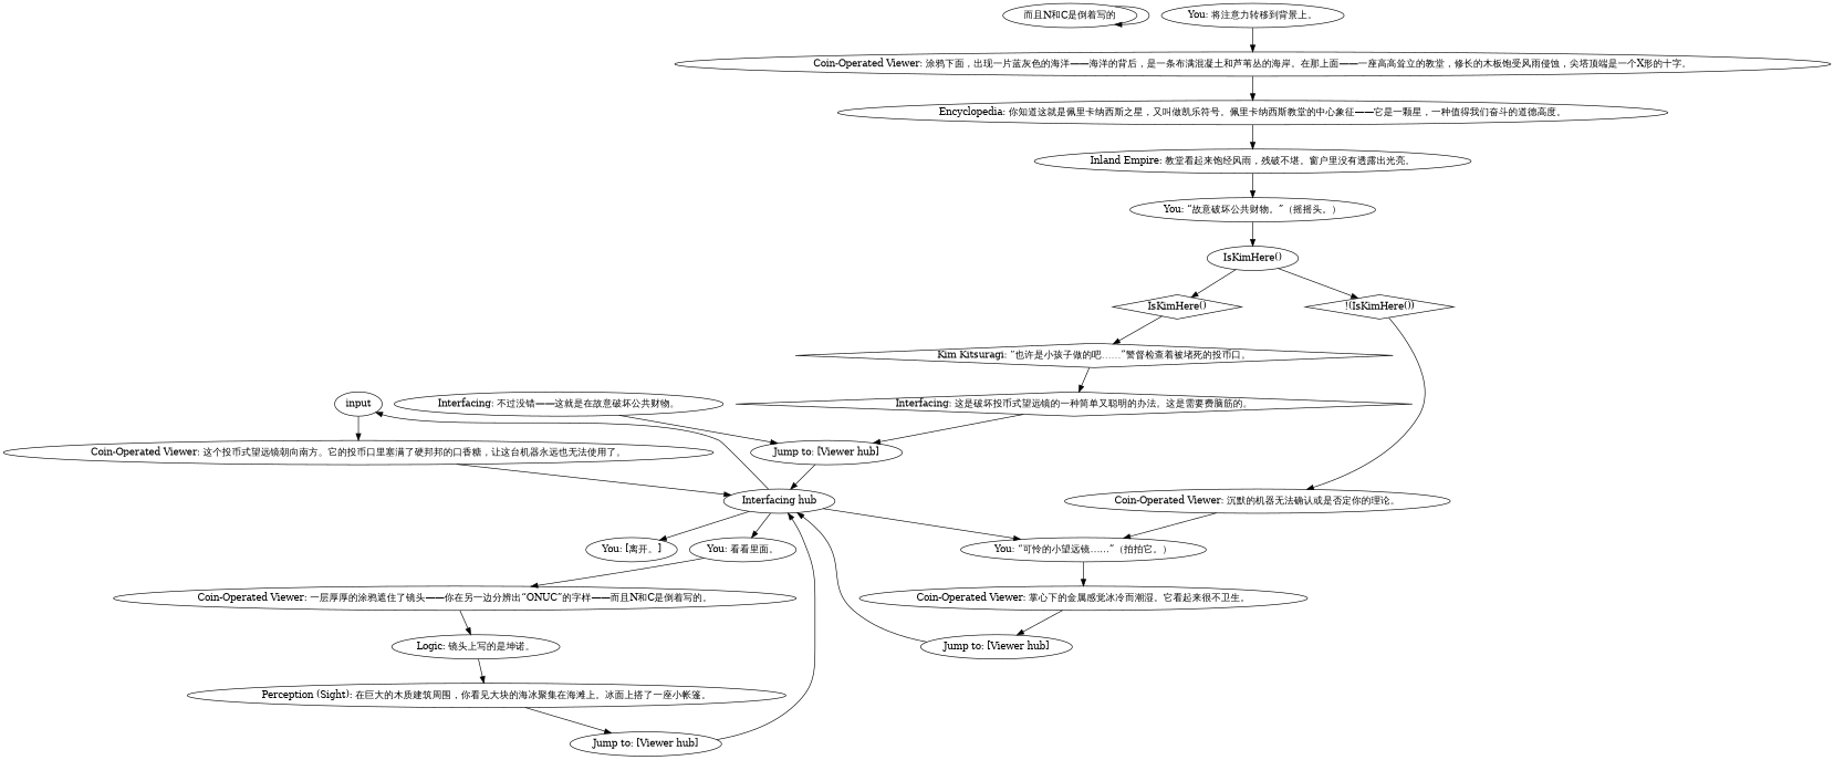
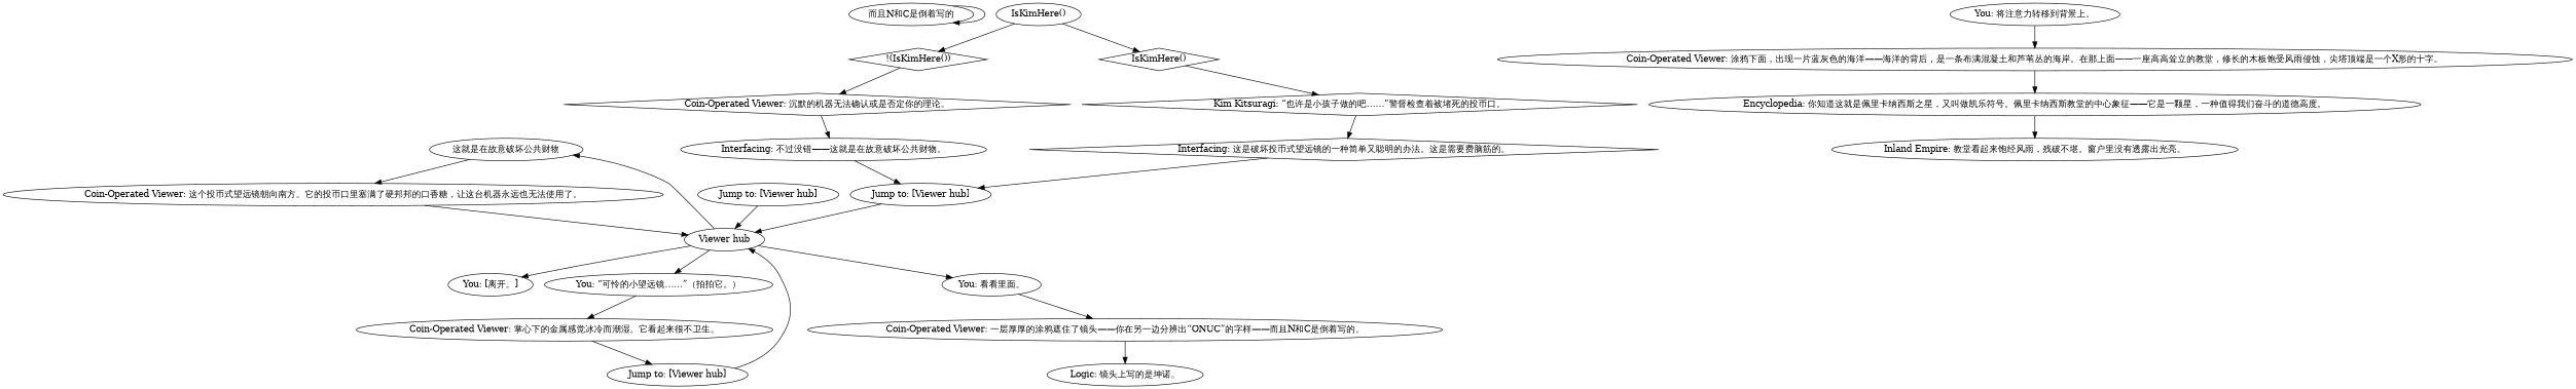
  digraph {
    n1 [label="而且N和C是倒着写的"]
-   n2 [label=input]
+   n2 [label="这就是在故意破坏公共财物"]
    n3 [label="Coin-Operated Viewer: 这个投币式望远镜朝向南方。它的投币口里塞满了硬邦邦的口香糖，让这台机器永远也无法使用了。"]
-   n4 [label="Interfacing hub"]
+   n4 [label="Viewer hub"]
    n5 [label="You: [离开。]"]
-   n6 [label="You: “故意破坏公共财物。”（摇摇头。）"]
    n7 [label="IsKimHere()"]
    n8 [label="IsKimHere()" shape=diamond]
    n9 [label="!(IsKimHere())" shape=diamond]
-   n10 [label="Perception (Sight): 在巨大的木质建筑周围，你看见大块的海冰聚集在海滩上。冰面上搭了一座小帐篷。"]
    n11 [label="Jump to: [Viewer hub]"]
    n12 [label="You: 将注意力转移到背景上。"]
    n13 [label="Coin-Operated Viewer: 涂鸦下面，出现一片蓝灰色的海洋——海洋的背后，是一条布满混凝土和芦苇丛的海岸。在那上面——一座高高耸立的教堂，修长的木板饱受风雨侵蚀，尖塔顶端是一个X形的十字。"]
    n14 [label="Encyclopedia: 你知道这就是佩里卡纳西斯之星，又叫做凯乐符号。佩里卡纳西斯教堂的中心象征——它是一颗星，一种值得我们奋斗的道德高度。"]
    n15 [label="Coin-Operated Viewer: 一层厚厚的涂鸦遮住了镜头——你在另一边分辨出“ONUC”的字样——而且N和C是倒着写的。"]
    n16 [label="Logic: 镜头上写的是坤诺。"]
    n17 [label="You: “可怜的小望远镜……”（拍拍它。）"]
    n18 [label="Coin-Operated Viewer: 掌心下的金属感觉冰冷而潮湿。它看起来很不卫生。"]
    n19 [label="Jump to: [Viewer hub]"]
    n20 [label="You: 看看里面。"]
    n21 [label="Kim Kitsuragi: “也许是小孩子做的吧……”警督检查着被堵死的投币口。" shape=diamond]
    n22 [label="Interfacing: 这是破坏投币式望远镜的一种简单又聪明的办法。这是需要费脑筋的。" shape=diamond]
    n23 [label="Jump to: [Viewer hub]"]
    n24 [label="Inland Empire: 教堂看起来饱经风雨，残破不堪。窗户里没有透露出光亮。"]
    n25 [label="Interfacing: 不过没错——这就是在故意破坏公共财物。"]
-   n26 [label="Coin-Operated Viewer: 沉默的机器无法确认或是否定你的理论。"]
+   n26 [label="Coin-Operated Viewer: 沉默的机器无法确认或是否定你的理论。" shape=diamond]
    n1 -> n1
    n2 -> n3
    n3 -> n4
    n4 -> n2
    n4 -> n5
    n4 -> n17
    n4 -> n20
-   n6 -> n7
    n7 -> n8
    n7 -> n9
    n8 -> n21
    n9 -> n26
-   n10 -> n11
    n11 -> n4
    n12 -> n13
    n13 -> n14
    n14 -> n24
    n15 -> n16
-   n16 -> n10
    n17 -> n18
    n18 -> n19
    n19 -> n4
    n20 -> n15
    n21 -> n22
    n22 -> n23
    n23 -> n4
-   n24 -> n6
    n25 -> n23
-   n26 -> n17
+   n26 -> n25
  }
